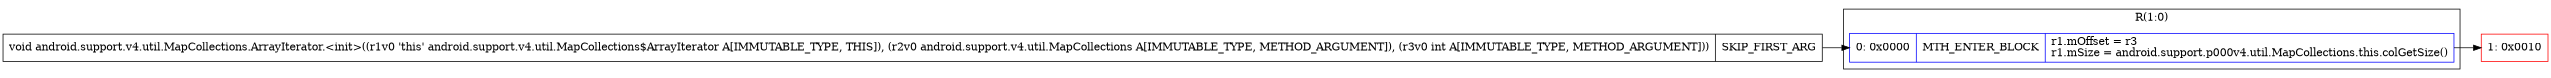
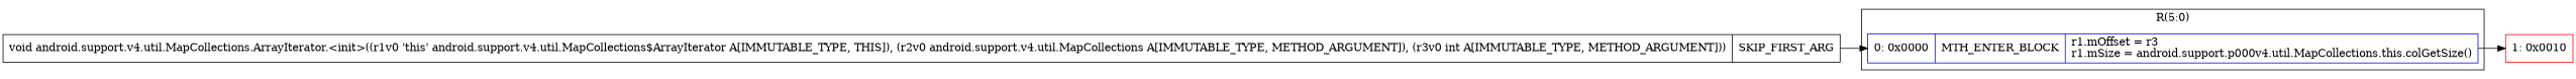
  digraph {
    rankdir=LR
    node [shape=record]
    n1 [color=blue label="{0\:\ 0x0000|MTH_ENTER_BLOCK\l|r1.mOffset = r3\lr1.mSize = android.support.p000v4.util.MapCollections.this.colGetSize()\l}"]
    n2 [color=red label="{1\:\ 0x0010}"]
    n3 [label="{void android.support.v4.util.MapCollections.ArrayIterator.\<init\>((r1v0 'this' android.support.v4.util.MapCollections$ArrayIterator A[IMMUTABLE_TYPE, THIS]), (r2v0 android.support.v4.util.MapCollections A[IMMUTABLE_TYPE, METHOD_ARGUMENT]), (r3v0 int A[IMMUTABLE_TYPE, METHOD_ARGUMENT]))  | SKIP_FIRST_ARG\l}"]
    subgraph cluster_1 {
-     label="R(1:0)"
+     label="R(5:0)"
      n1
    }
    n1 -> n2
    n3 -> n1
  }
